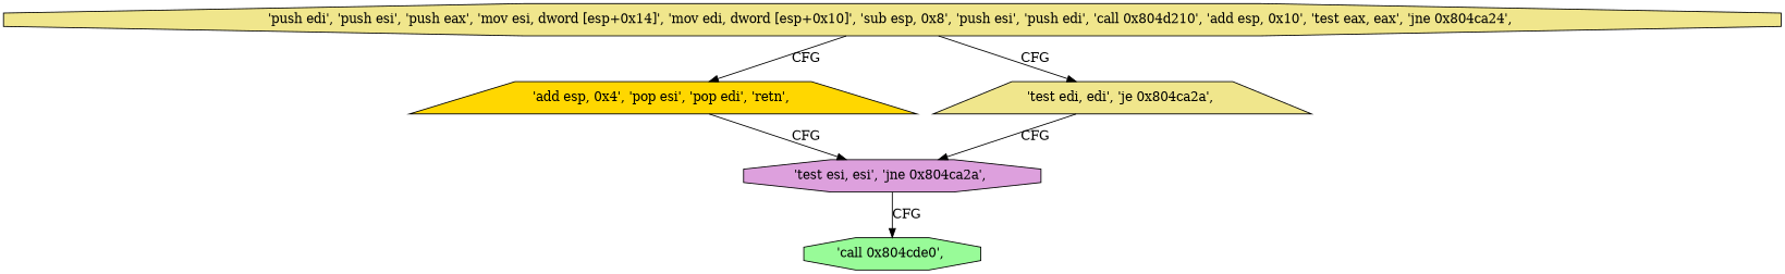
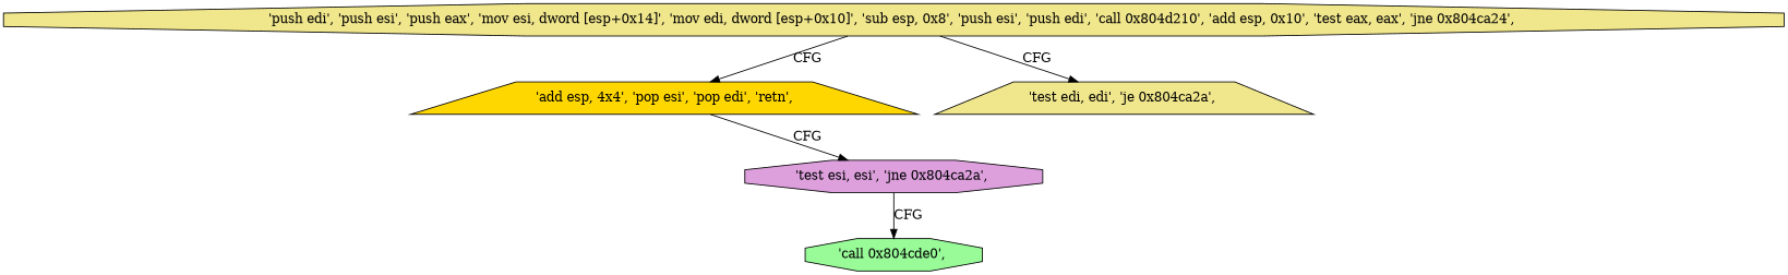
  digraph {
    node [fillcolor=khaki shape=octagon style=filled]
    edge [color=black]
    n1 [label="'push edi', 'push esi', 'push eax', 'mov esi, dword [esp+0x14]', 'mov edi, dword [esp+0x10]', 'sub esp, 0x8', 'push esi', 'push edi', 'call 0x804d210', 'add esp, 0x10', 'test eax, eax', 'jne 0x804ca24', "]
-   n2 [fillcolor=gold label="'add esp, 0x4', 'pop esi', 'pop edi', 'retn', " shape=trapezium]
+   n2 [fillcolor=gold label="'add esp, 4x4', 'pop esi', 'pop edi', 'retn'," shape=trapezium]
    n3 [label="'test edi, edi', 'je 0x804ca2a', " shape=trapezium]
    n4 [fillcolor=plum label="'test esi, esi', 'jne 0x804ca2a', "]
    n5 [fillcolor=palegreen label="'call 0x804cde0', "]
    n1 -> n2 [label=CFG]
    n1 -> n3 [label=CFG]
    n2 -> n4 [label=CFG]
-   n3 -> n4 [label=CFG]
    n4 -> n5 [label=CFG]
  }
